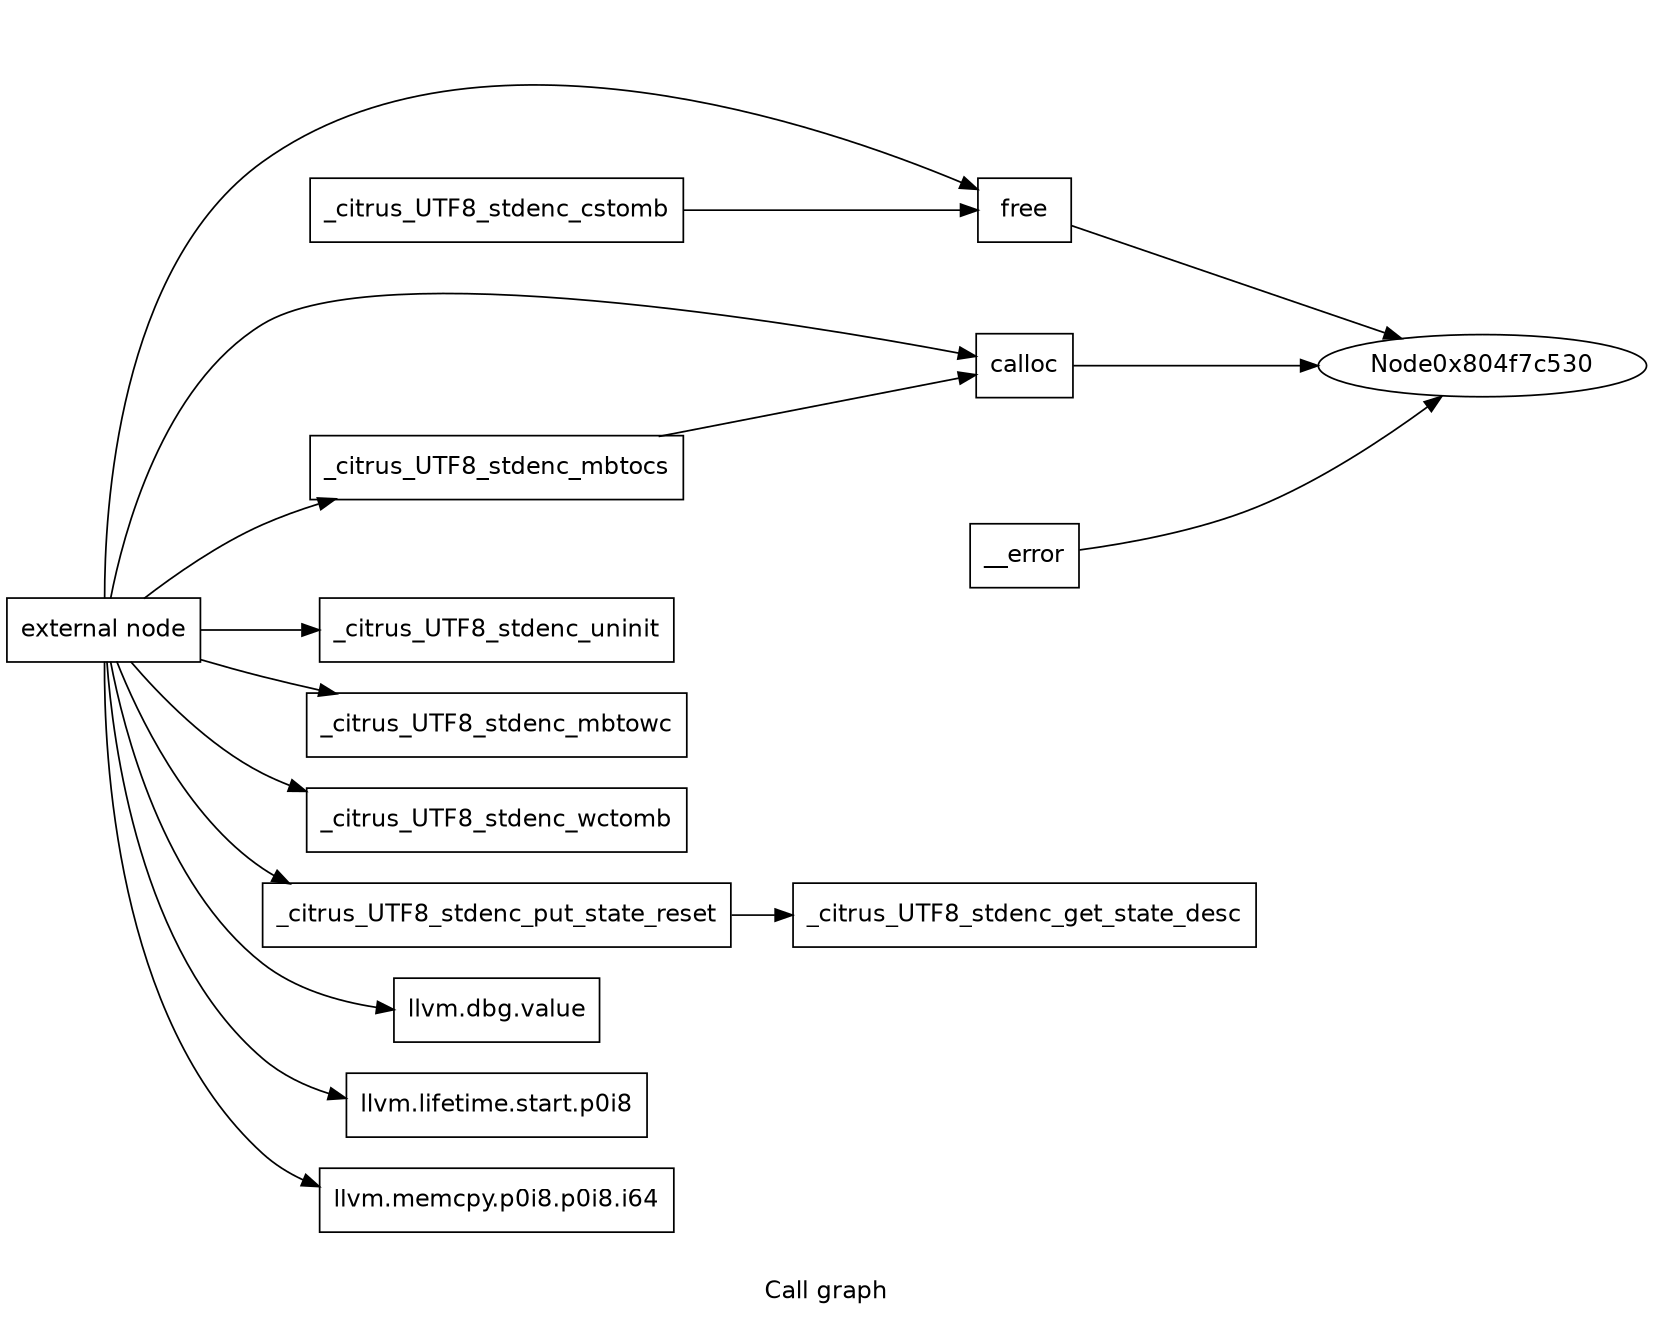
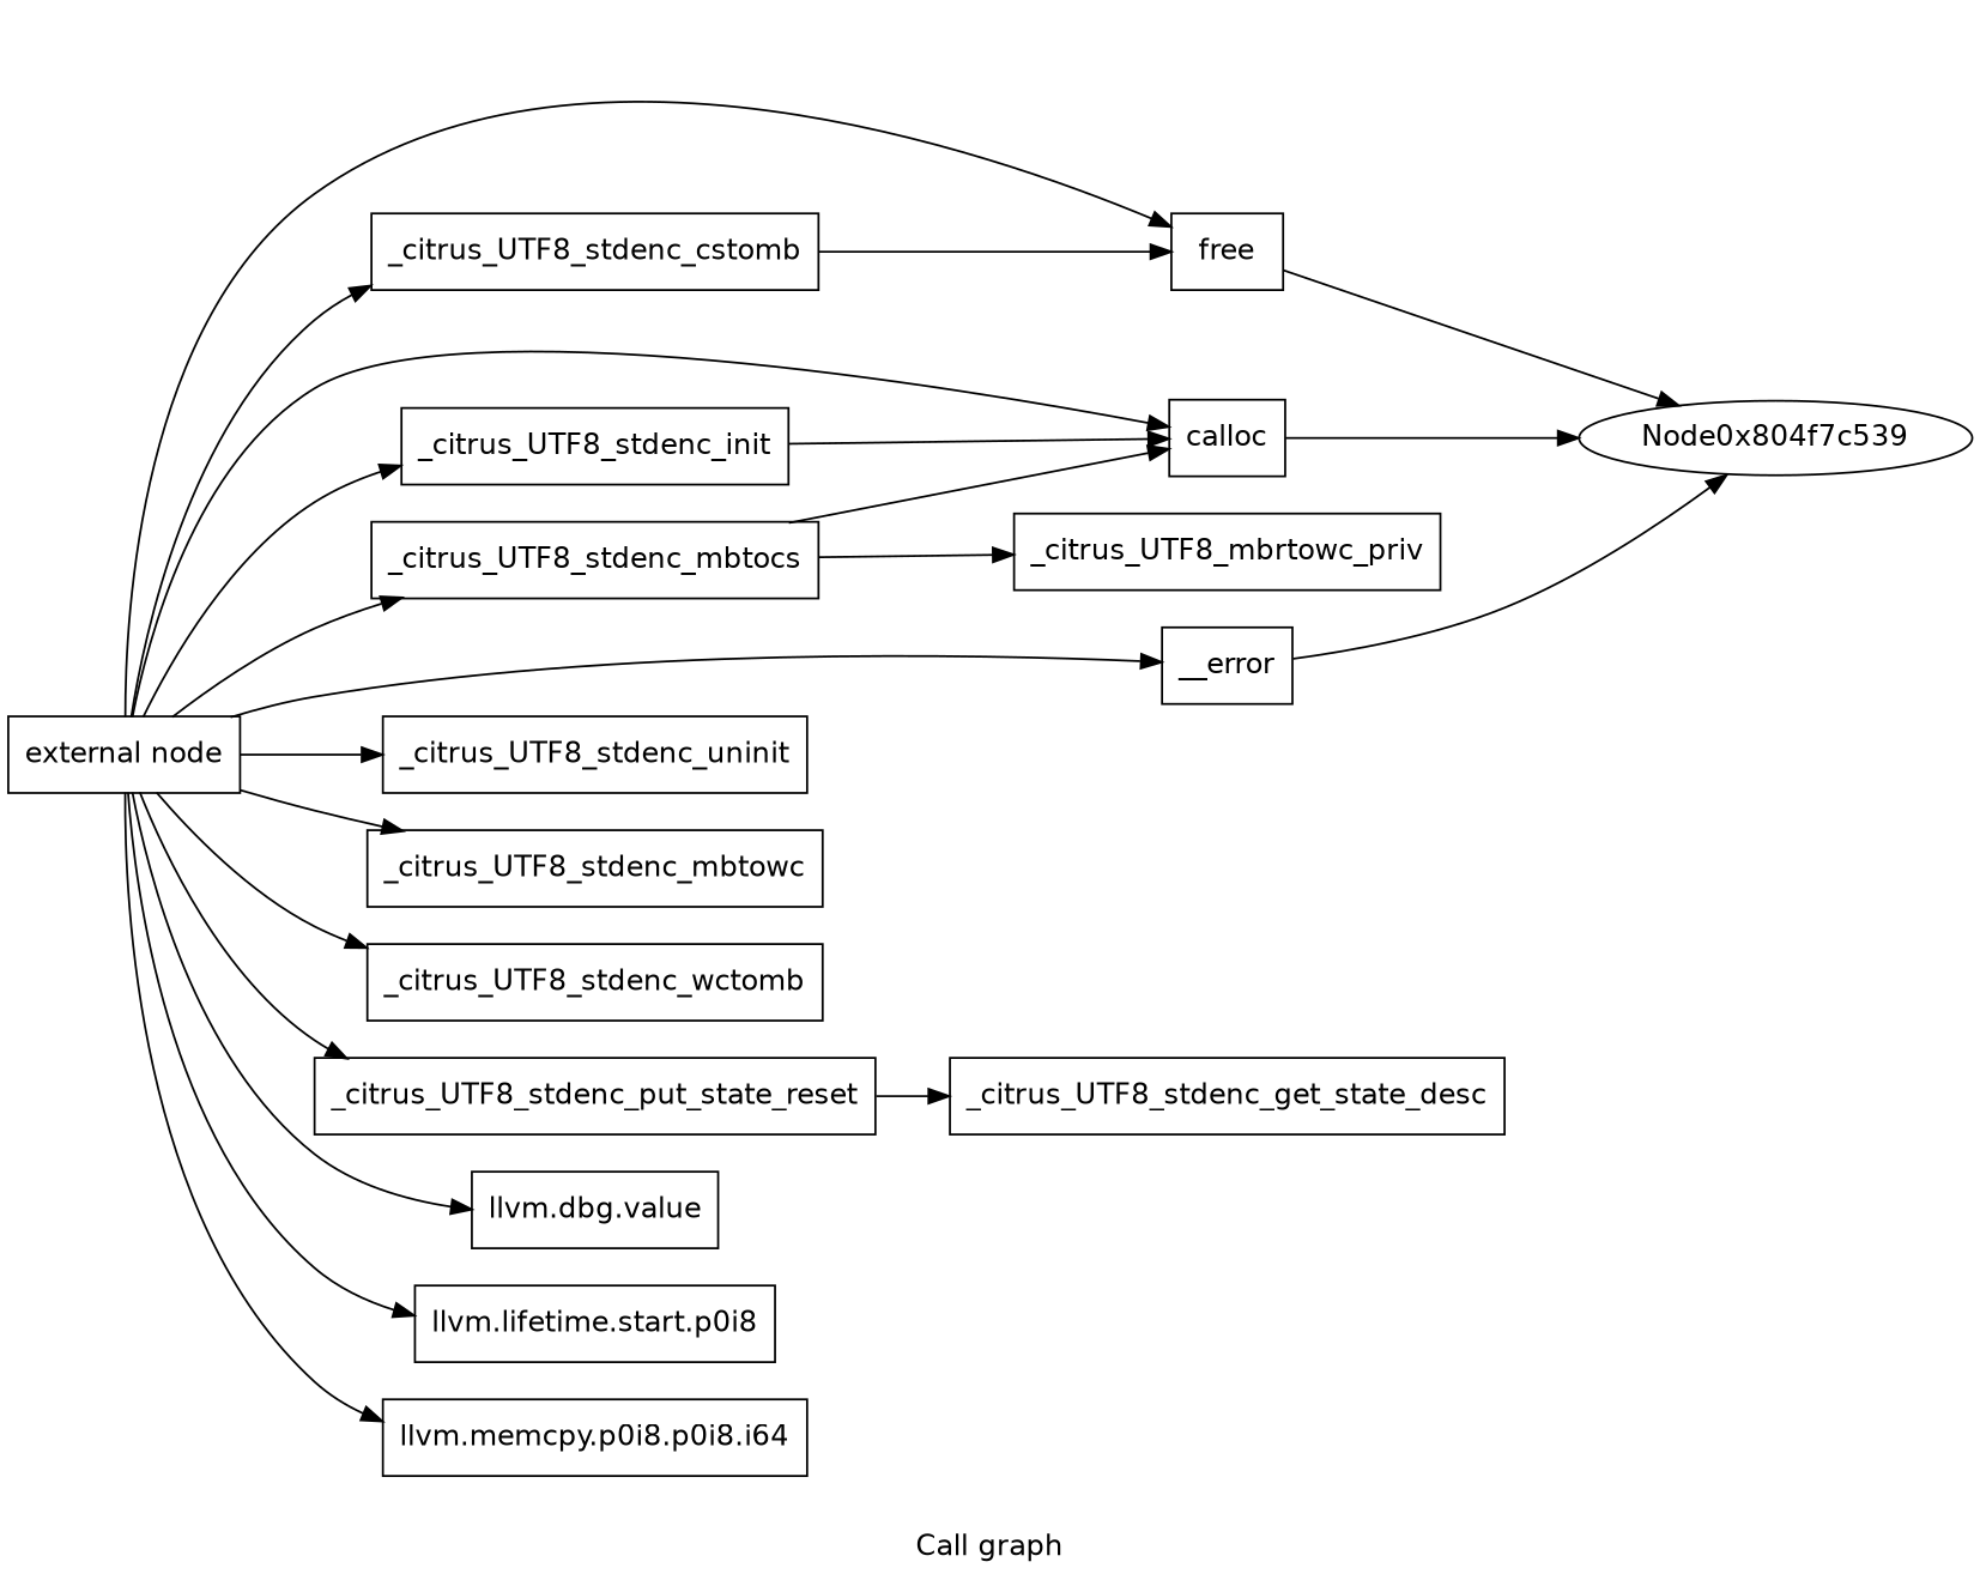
  digraph {
    fontname="DejaVu Sans"
    label="Call graph"
    rankdir=LR
    node [fontname="DejaVu Sans" shape=record]
    edge [fontname="DejaVu Sans"]
    n1 [label="{external node}"]
+   n2 [label="{_citrus_UTF8_stdenc_init}"]
    n3 [label="{_citrus_UTF8_stdenc_uninit}"]
    n4 [label="{_citrus_UTF8_stdenc_mbtocs}"]
    n5 [label="{_citrus_UTF8_stdenc_cstomb}"]
    n6 [label="{_citrus_UTF8_stdenc_mbtowc}"]
    n7 [label="{_citrus_UTF8_stdenc_wctomb}"]
    n8 [label="{_citrus_UTF8_stdenc_put_state_reset}"]
    n9 [label="{llvm.dbg.value}"]
    n10 [label="{llvm.lifetime.start.p0i8}"]
    n11 [label="{free}"]
    n12 [label="{calloc}"]
    n13 [label="{__error}"]
    n14 [label="{llvm.memcpy.p0i8.p0i8.i64}"]
+   n15 [label="{_citrus_UTF8_mbrtowc_priv}"]
    n16 [label="{_citrus_UTF8_stdenc_get_state_desc}"]
-   Node0x804f7c530 [shape=""]
+   Node0x804f7c530 [label=Node0x804f7c539 shape=""]
+   n1 -> n2
    n1 -> n3
    n1 -> n4
+   n1 -> n5
    n1 -> n6
    n1 -> n7
    n1 -> n8
    n1 -> n9
    n1 -> n10
    n1 -> n11
    n1 -> n12
+   n1 -> n13
    n1 -> n14
+   n2 -> n12
    n4 -> n12
+   n4 -> n15
    n5 -> n11
    n8 -> n16
    n11 -> Node0x804f7c530
    n12 -> Node0x804f7c530
    n13 -> Node0x804f7c530
  }
